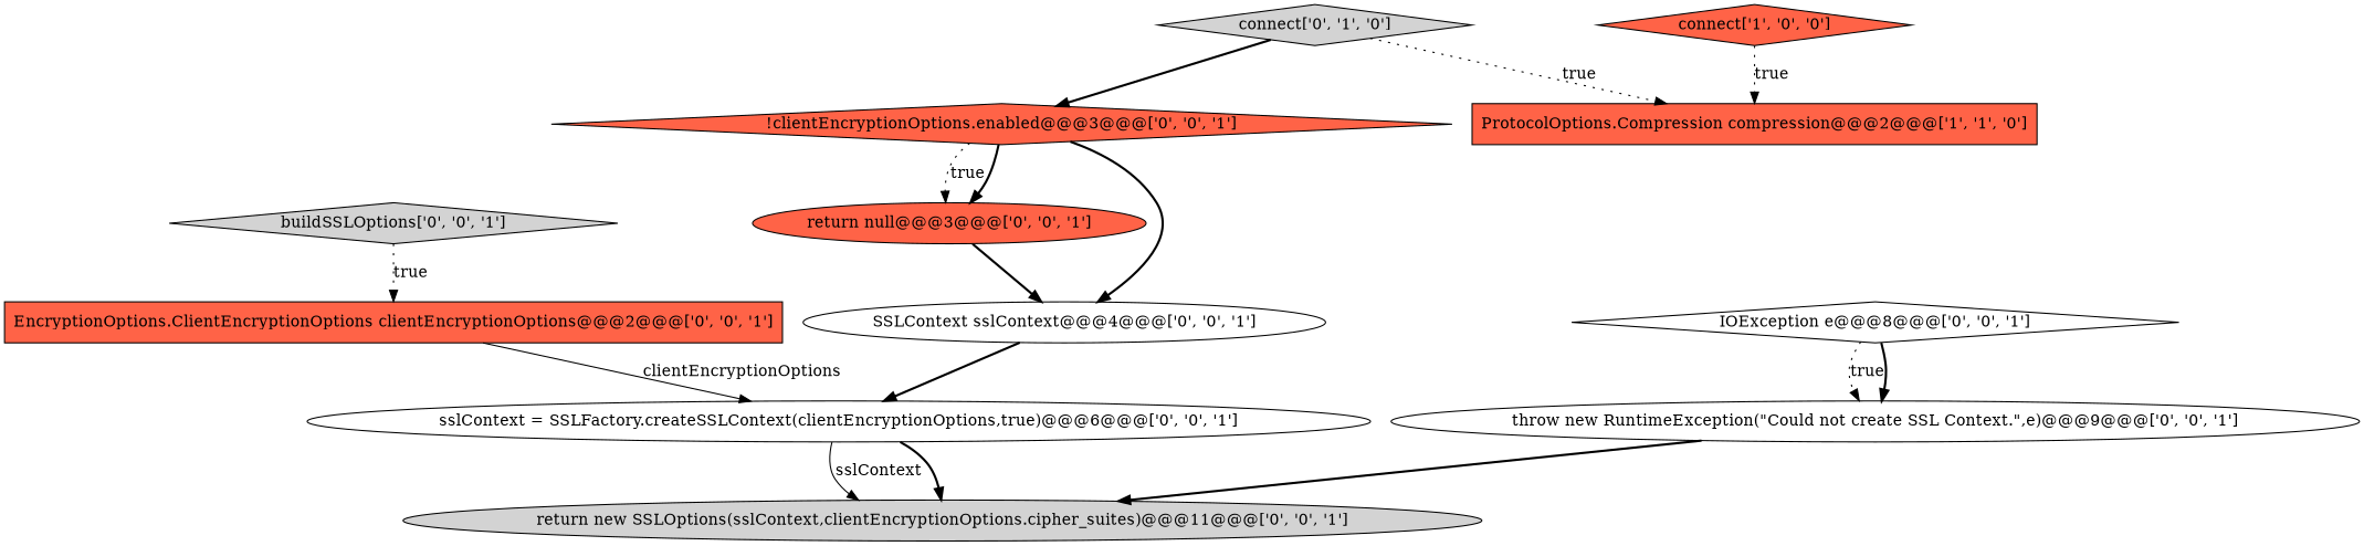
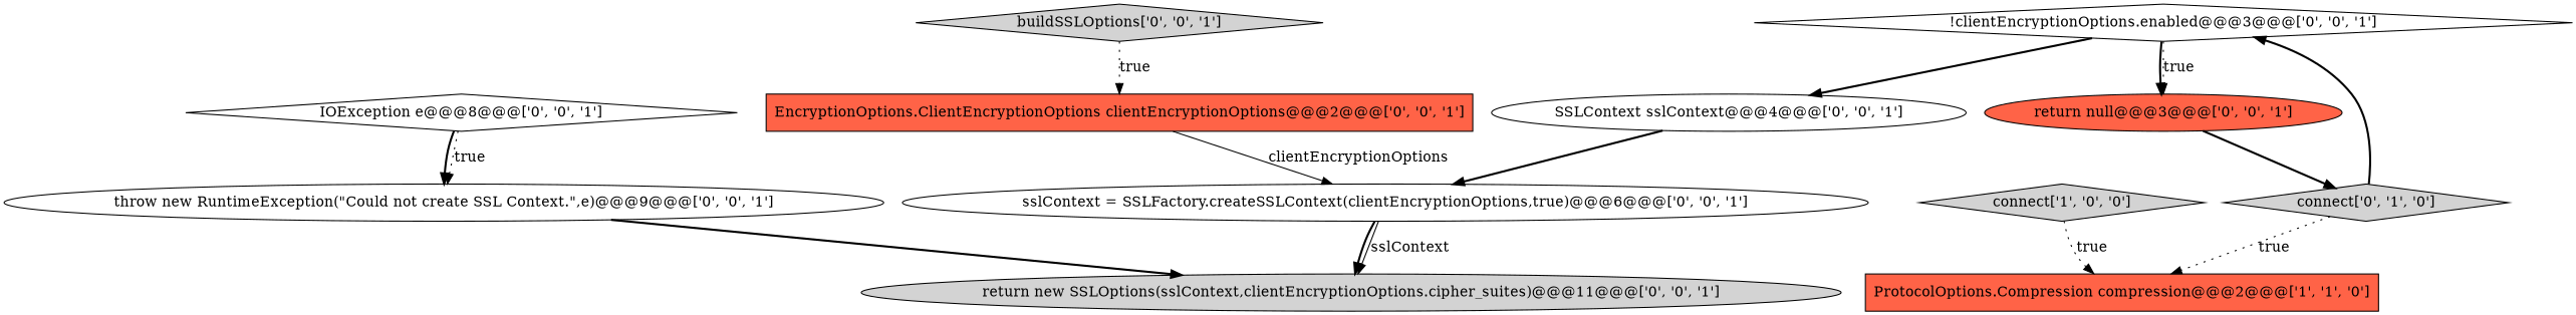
  digraph {
    node [fillcolor=white shape=diamond style=filled]
    edge [style=bold]
    n1 [fillcolor=lightgray label="buildSSLOptions['0', '0', '1']"]
    n2 [fillcolor=tomato label="EncryptionOptions.ClientEncryptionOptions clientEncryptionOptions@@@2@@@['0', '0', '1']" shape=box]
-   n3 [fillcolor=tomato label="!clientEncryptionOptions.enabled@@@3@@@['0', '0', '1']"]
+   n3 [label="!clientEncryptionOptions.enabled@@@3@@@['0', '0', '1']"]
    n4 [label="SSLContext sslContext@@@4@@@['0', '0', '1']" shape=ellipse]
    n5 [fillcolor=tomato label="return null@@@3@@@['0', '0', '1']" shape=ellipse]
    n6 [label="sslContext = SSLFactory.createSSLContext(clientEncryptionOptions,true)@@@6@@@['0', '0', '1']" shape=ellipse]
    n7 [fillcolor=lightgray label="return new SSLOptions(sslContext,clientEncryptionOptions.cipher_suites)@@@11@@@['0', '0', '1']" shape=ellipse]
    n8 [label="IOException e@@@8@@@['0', '0', '1']"]
    n9 [label="throw new RuntimeException(\"Could not create SSL Context.\",e)@@@9@@@['0', '0', '1']" shape=ellipse]
    n10 [fillcolor=tomato label="ProtocolOptions.Compression compression@@@2@@@['1', '1', '0']" shape=box]
    n11 [fillcolor=lightgray label="connect['0', '1', '0']"]
-   n12 [fillcolor=tomato label="connect['1', '0', '0']"]
+   n12 [fillcolor=lightgray label="connect['1', '0', '0']"]
    n1 -> n2 [label=true style=dotted]
    n2 -> n6 [label=clientEncryptionOptions style=solid]
    n3 -> n4
    n3 -> n5 [label=true style=dotted]
    n3 -> n5
    n4 -> n6
-   n5 -> n4
+   n5 -> n11
    n6 -> n7
    n6 -> n7 [label=sslContext style=solid]
    n8 -> n9 [label=true style=dotted]
    n8 -> n9
    n9 -> n7
    n11 -> n3
    n11 -> n10 [label=true style=dotted]
    n12 -> n10 [label=true style=dotted]
  }
